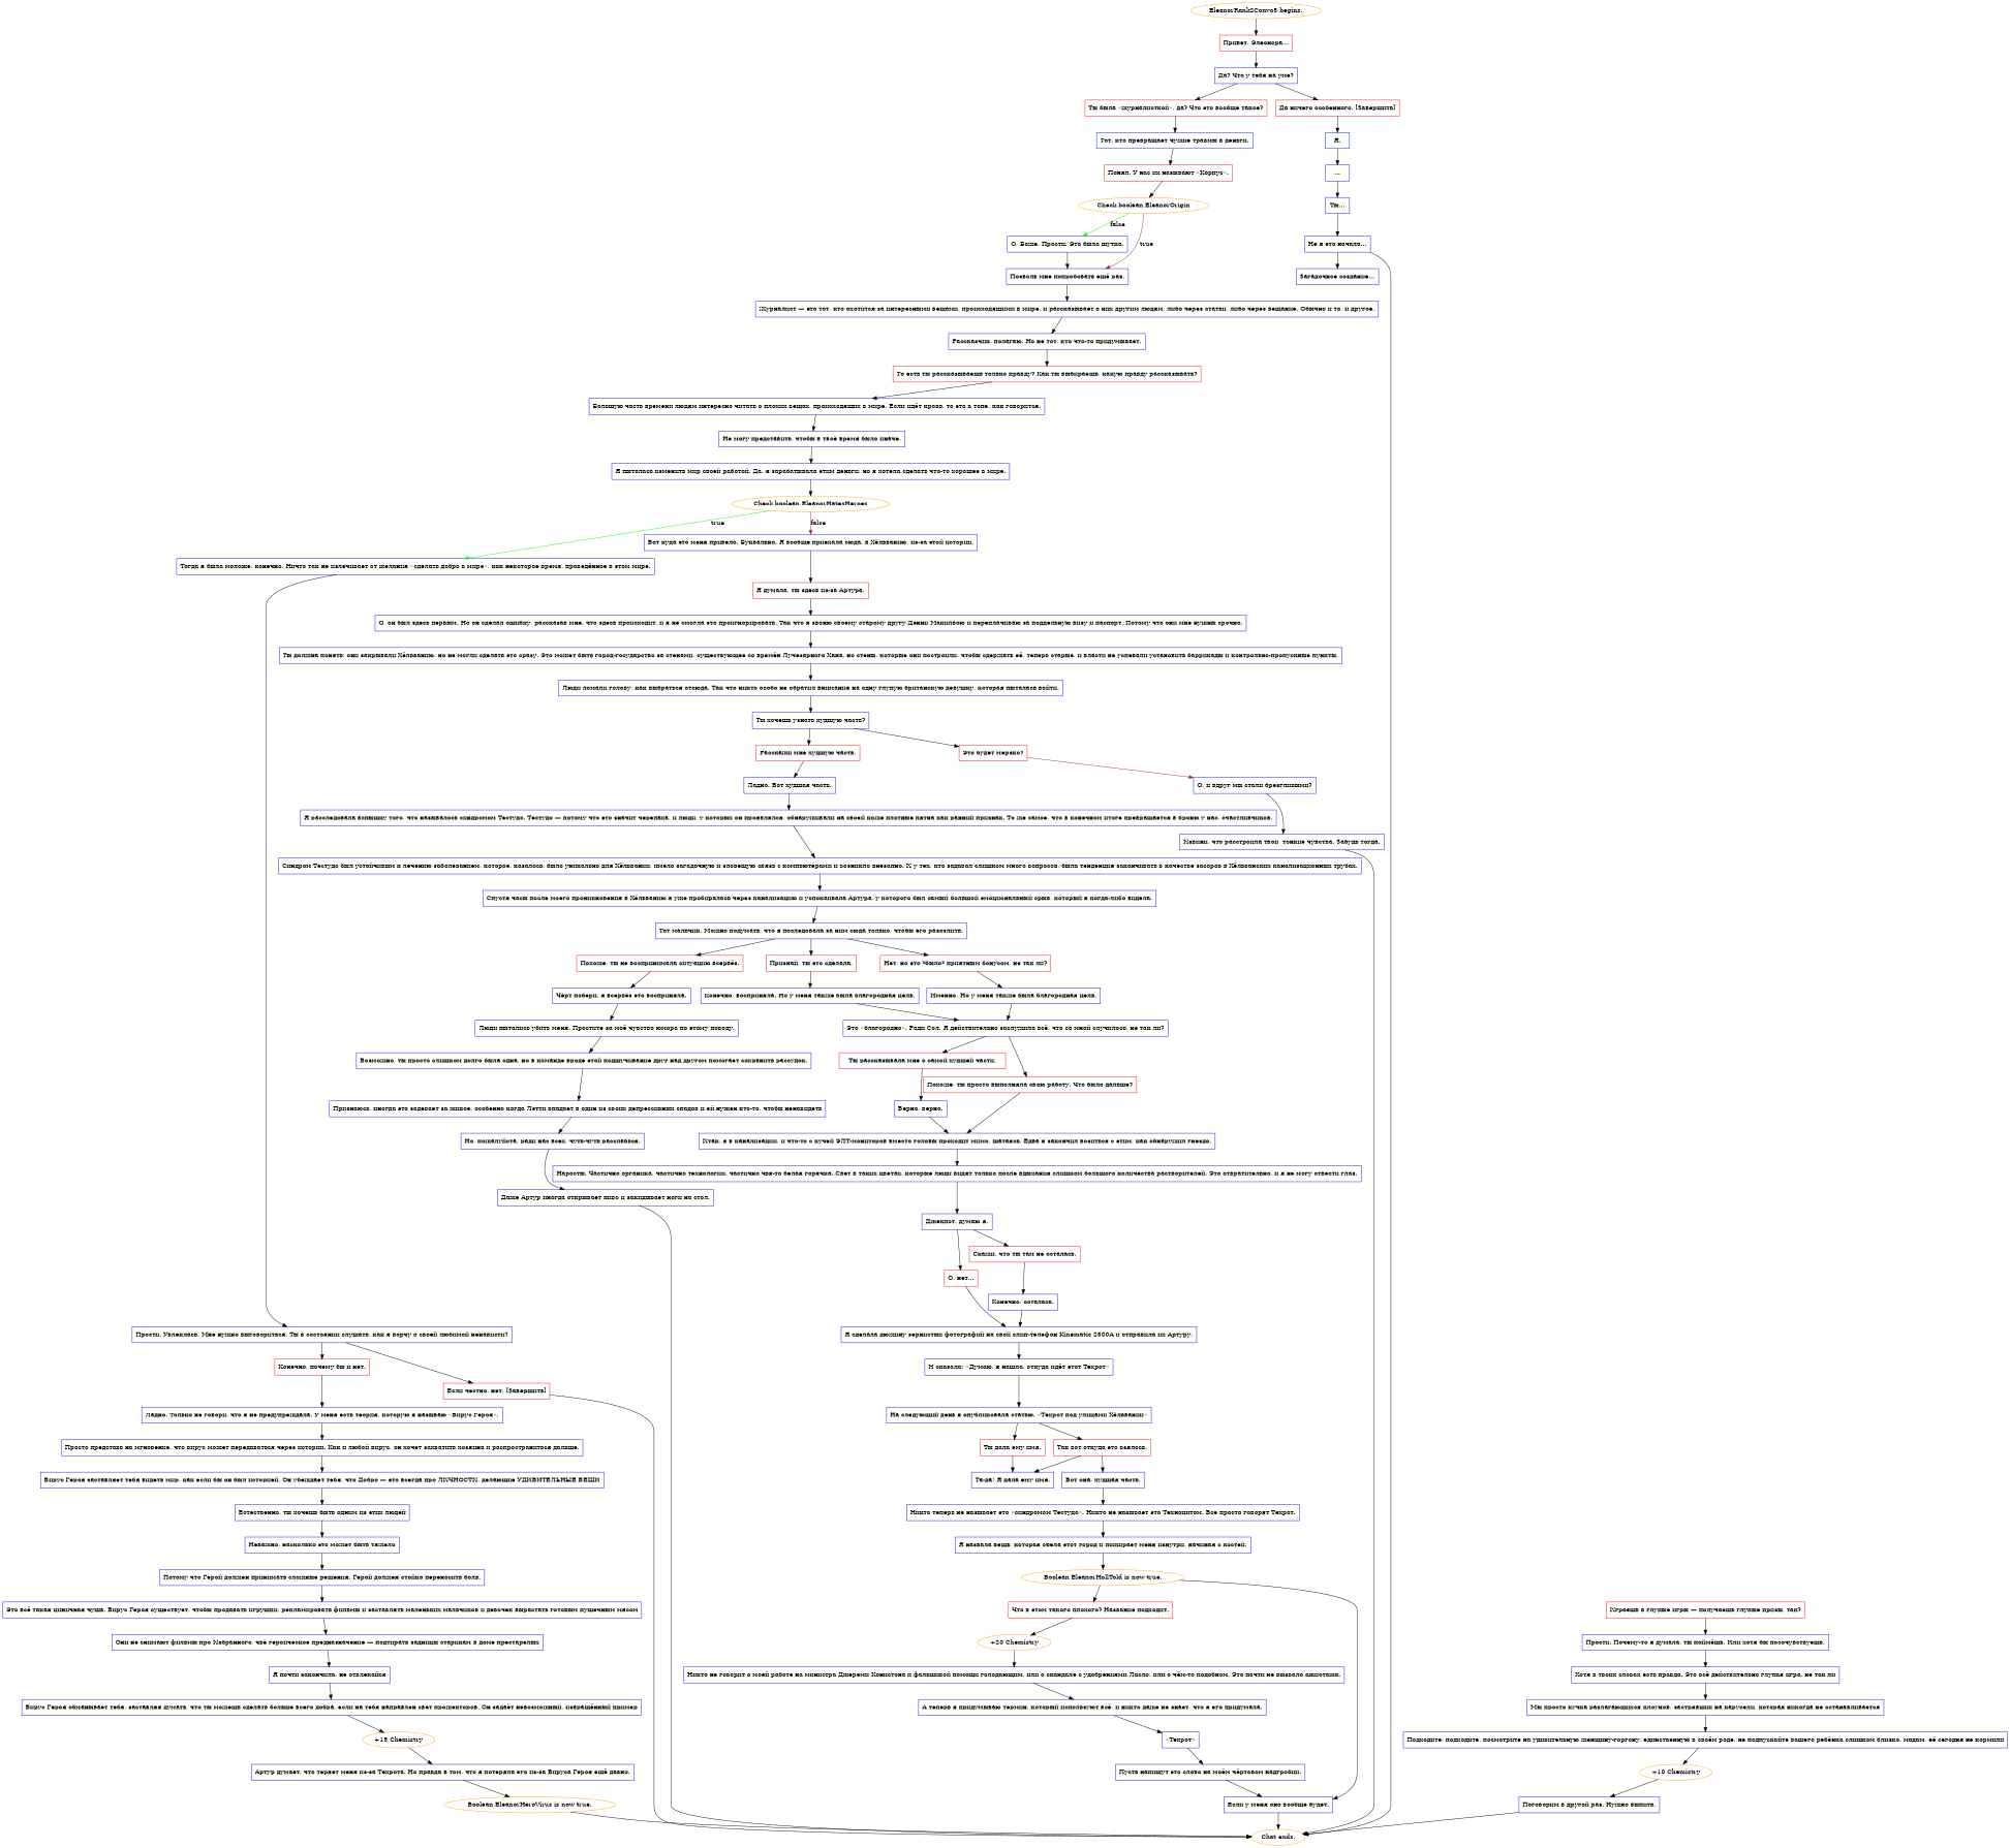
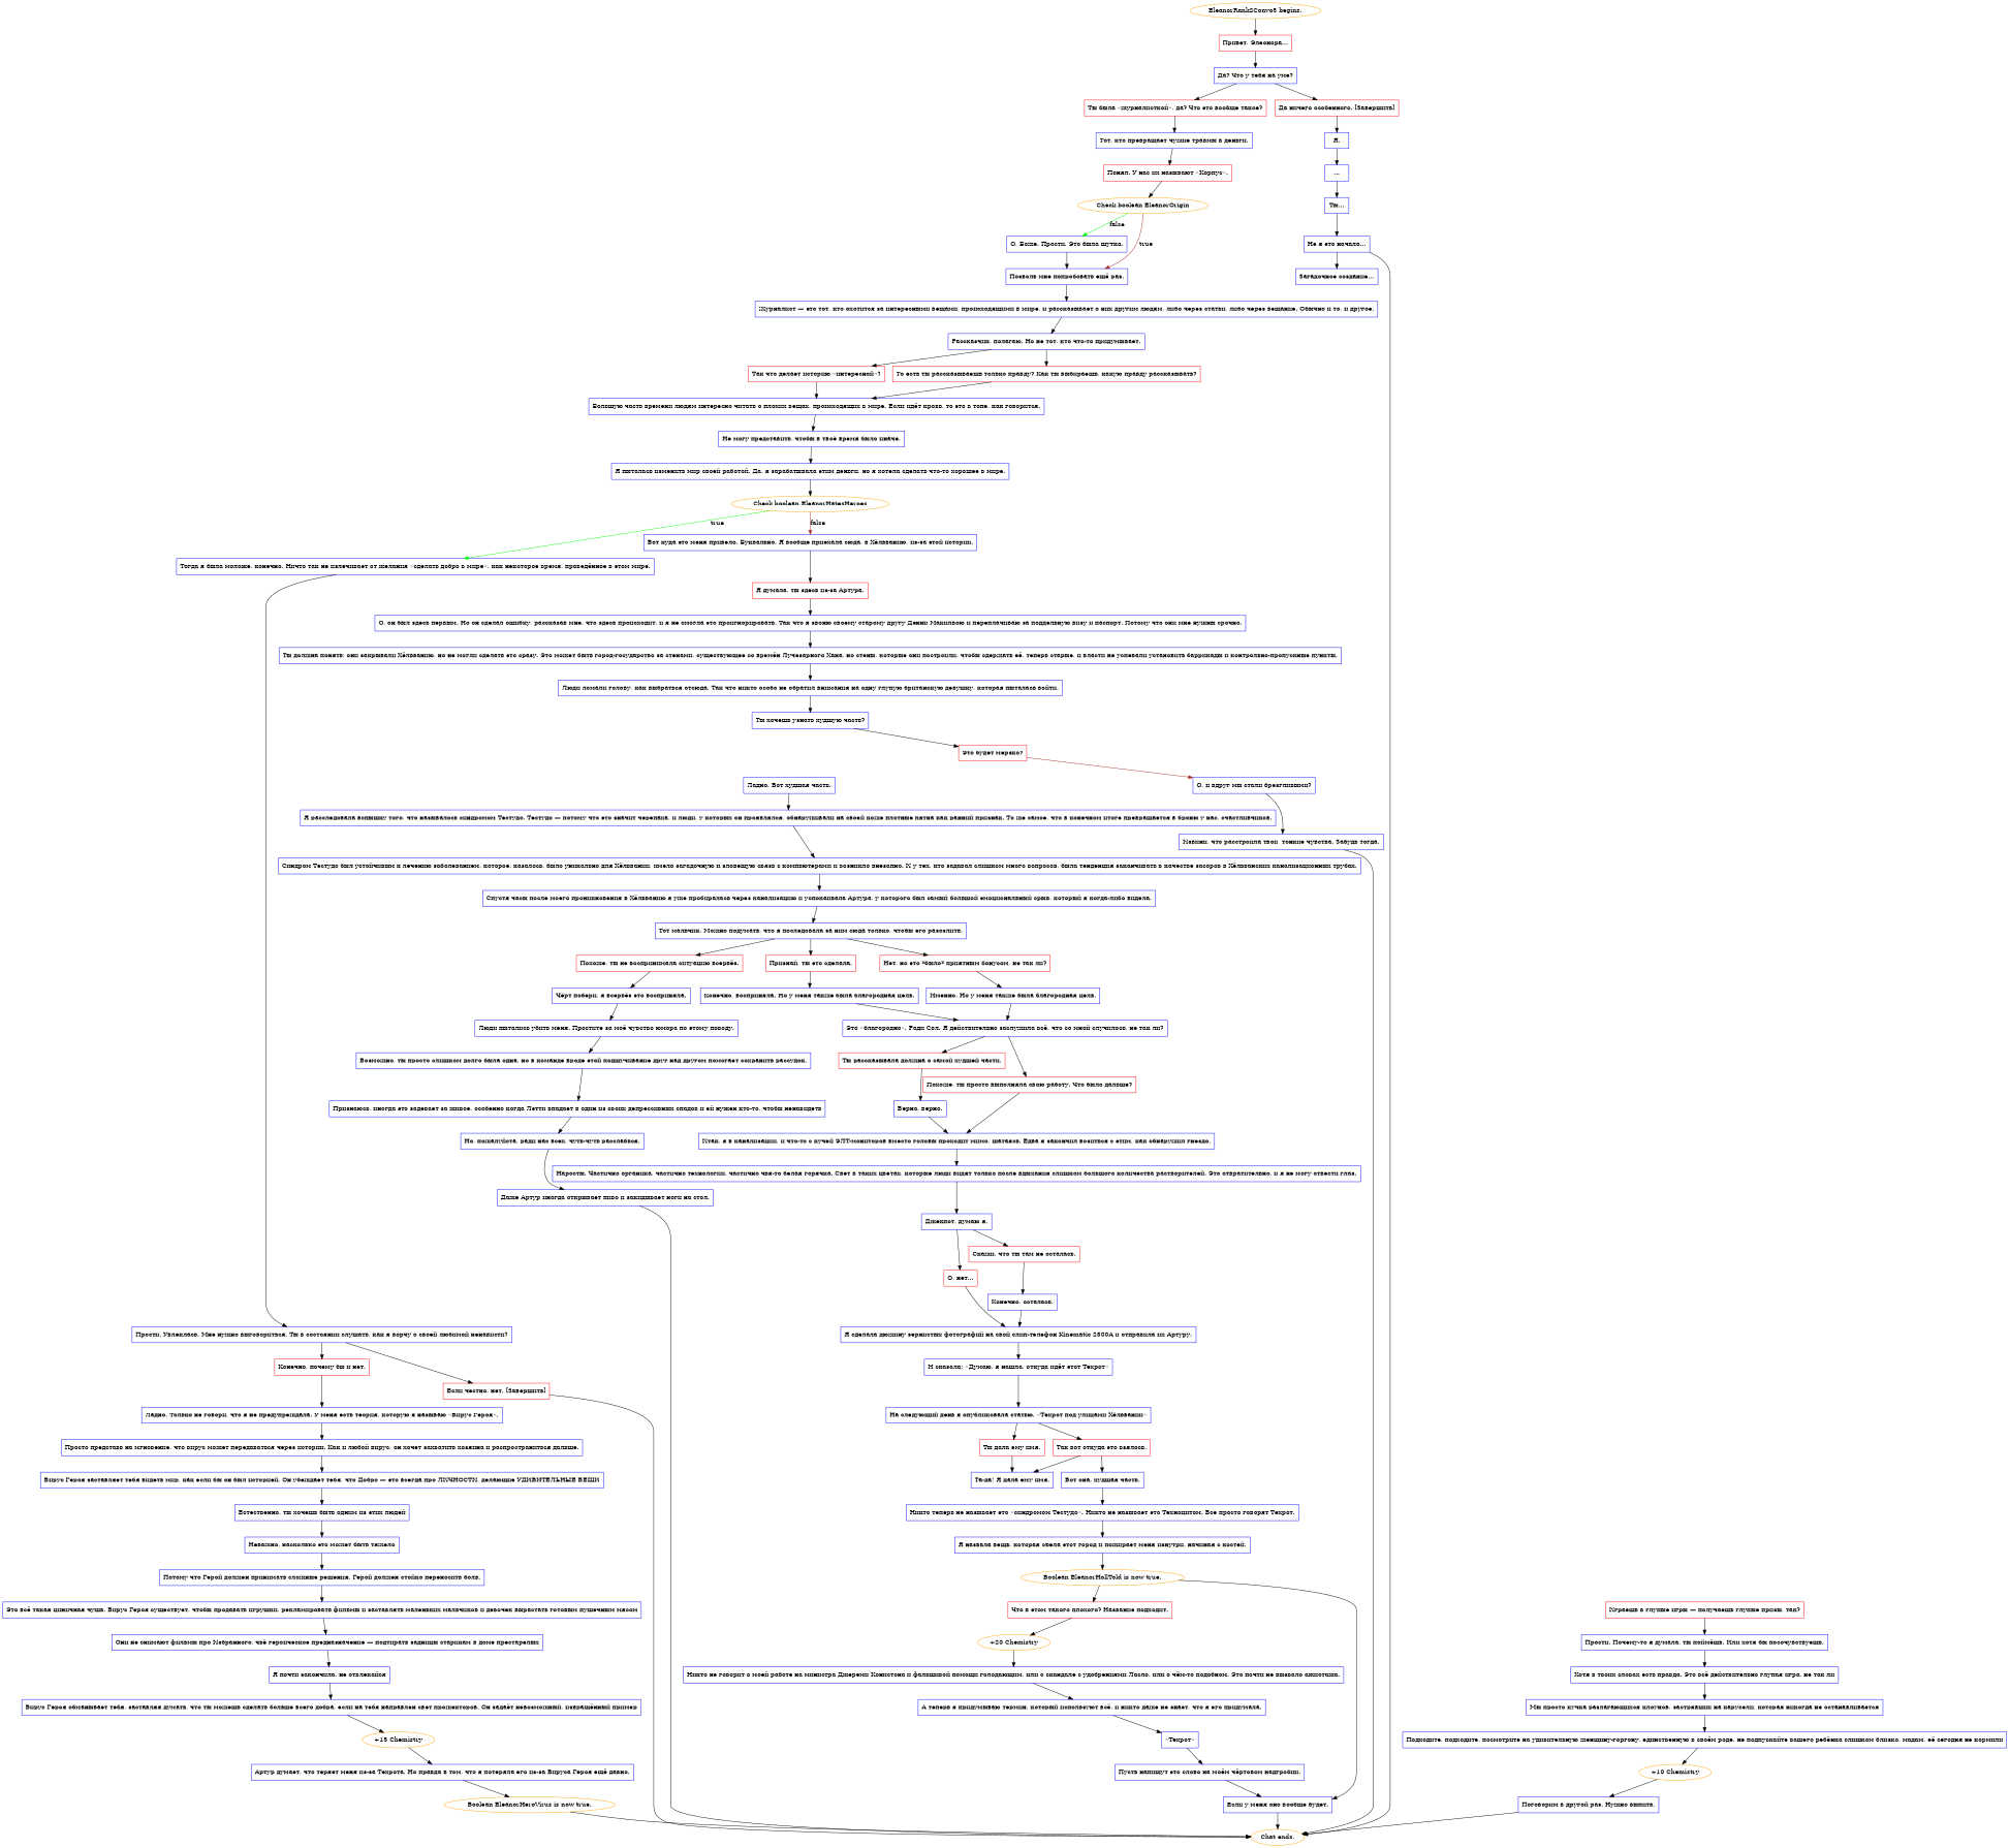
  digraph {
    node [color=blue shape=box]
    "EleanorRank2Convo5 begins." [color=orange shape=""]
    n2 [color=red label="Привет, Элеонора..."]
    n3 [label="Да? Что у тебя на уме?"]
    n4 [color=red label="Ты была «журналисткой», да? Что это вообще такое?"]
    n5 [color=red label="Да ничего особенного. [Завершить]"]
    n6 [label="Тот, кто превращает чужие травмы в деньги."]
    n7 [label="Я."]
    n8 [color=red label="Понял. У нас их называют «Корпус»."]
    n9 [label="..."]
    n10 [color=orange label="Check boolean EleanorOrigin" shape=""]
    n11 [label="Ты..."]
    n12 [label="О, Боже. Прости. Это была шутка."]
    n13 [label="Позволь мне попробовать ещё раз."]
    n14 [label="Не я это начала..."]
    n15 [label="Журналист — это тот, кто охотится за интересными вещами, происходящими в мире, и рассказывает о них другим людям, либо через статьи, либо через вещание. Обычно и то, и другое."]
    n16 [label="Загадочное создание..."]
    "Chat ends." [color=orange shape=""]
    n18 [label="Рассказчик, полагаю. Но не тот, кто что-то придумывает."]
+   n19 [color=red label="Так что делает историю «интересной»?"]
    n20 [color=red label="То есть ты рассказываешь только правду? Как ты выбираешь, какую правду рассказывать?"]
    n21 [label="Большую часть времени людям интересно читать о плохих вещах, происходящих в мире. Если идёт кровь, то это в топе, как говорится."]
    n22 [label="Не могу представить, чтобы в твоё время было иначе."]
    n23 [label="Я пыталась изменить мир своей работой. Да, я зарабатывала этим деньги, но я хотела сделать что-то хорошее в мире."]
    n24 [color=orange label="Check boolean EleanorHatesHeroes" shape=""]
    n25 [label="Тогда я была моложе, конечно. Ничто так не излечивает от желания «сделать добро в мире», как некоторое время, проведённое в этом мире."]
    n26 [label="Вот куда это меня привело. Буквально. Я вообще приехала сюда, в Хёльванию, из-за этой истории."]
    n27 [label="Прости. Увлеклась. Мне нужно выговориться. Ты в состоянии слушать, как я ворчу о своей любимой ненависти?"]
    n28 [color=red label="Я думала, ты здесь из-за Артура."]
    n29 [color=red label="Конечно, почему бы и нет."]
    n30 [color=red label="Если честно, нет. [Завершить]"]
    n31 [label="О, он был здесь первым. Но он сделал ошибку, рассказав мне, что здесь происходит, и я не смогла это проигнорировать. Так что я звоню своему старому другу Дэнни Макилвою и переплачиваю за поддельную визу и паспорт. Потому что они мне нужны срочно."]
    n32 [label="Ладно. Только не говори, что я не предупреждала. У меня есть теория, которую я называю «Вирус Героя»."]
    n33 [label="Ты должна понять: они закрывали Хёльванию, но не могли сделать это сразу. Это может быть город-государство за стенами, существующее со времён Лучезарного Хана, но стены, которые они построили, чтобы сдержать её, теперь старые, и власти не успевали установить баррикады и контрольно-пропускные пункты."]
    n34 [label="Просто представь на мгновение, что вирус может передаваться через истории. Как и любой вирус, он хочет захватить хозяина и распространиться дальше."]
    n35 [label="Люди ломали голову, как выбраться отсюда. Так что никто особо не обратил внимания на одну глупую британскую девушку, которая пыталась войти."]
    n36 [label="Вирус Героя заставляет тебя видеть мир, как если бы он был историей. Он убеждает тебя, что Добро — это всегда про ЛИЧНОСТИ, делающие УДИВИТЕЛЬНЫЕ ВЕЩИ"]
    n37 [label="Ты хочешь узнать худшую часть?"]
    n38 [label="Естественно, ты хочешь быть одним из этих людей"]
-   n39 [color=red label="Расскажи мне худшую часть."]
    n40 [color=red label="Это будет мерзко?"]
    n41 [label="Неважно, насколько это может быть тяжело"]
    n42 [label="Ладно. Вот худшая часть."]
    n43 [label="О, и вдруг мы стали брезгливыми?"]
    n44 [label="Потому что Герой должен принимать сложные решения. Герой должен стойко переносить боль."]
    n45 [label="Я расследовала вспышку того, что называлось синдромом Тестудо. Тестудо — потому что это значит черепаха, и люди, у которых он проявлялся, обнаруживали на своей коже плотные пятна как ранний признак. То же самое, что в конечном итоге превращается в броню у нас, счастливчиков."]
    n46 [label="Извини, что расстроила твои  тонкие чувства. Забудь тогда."]
    n47 [label="Это всё такая циничная чушь. Вирус Героя существует, чтобы продавать игрушки, рекламировать фильмы и заставлять маленьких мальчиков и девочек вырастать готовым пушечным мясом"]
    n48 [label="Синдром Тестудо был устойчивым к лечению заболеванием, которое, казалось, было уникально для Хёльвании, имело загадочную и зловещую связь с компьютерами и возникло внезапно. И у тех, кто задавал слишком много вопросов, была тенденция заканчивать в качестве засоров в Хёльванских канализационных трубах."]
    n49 [label="Они не снимают фильмы про Избранного, чьё героическое предназначение — подтирать задницы старикам в доме престарелых"]
    n50 [label="Спустя часы после моего проникновения в Хёльванию я уже пробиралась через канализацию и успокаивала Артура, у которого был самый большой эмоциональный срыв, который я когда-либо видела."]
    n51 [label="Я почти закончила, не отвлекайся"]
    n52 [label="Тот мальчик. Можно подумать, что я последовала за ним сюда только, чтобы его разозлить."]
    n53 [label="Вирус Героя обманывает тебя, заставляя думать, что ты можешь сделать больше всего добра, если на тебя направлен свет прожекторов. Он задаёт невозможный, извращённый пример"]
    n54 [color=red label="Похоже, ты не воспринимала ситуацию всерьёз."]
    n55 [color=red label="Признай, ты это сделала."]
    n56 [color=red label="Нет, но это *было* приятным бонусом, не так ли?"]
    n57 [color=orange label="+15 Chemistry" shape=""]
    n58 [label="Чёрт побери, я всерьёз это восприняла."]
    n59 [label="Конечно, восприняла. Но у меня также была благородная цель."]
    n60 [label="Именно. Но у меня также была благородная цель."]
    n61 [label="Артур думает, что теряет меня из-за Техрота. Но правда в том, что я потеряла его из-за Вируса Героя ещё давно."]
    n62 [label="Люди пытались убить меня. Простите за моё чувство юмора по этому поводу."]
    n63 [label="Это «благородно». Ради Сол. Я действительно заслужила всё, что со мной случилось, не так ли?"]
    n64 [color=orange label="Boolean EleanorHeroVirus is now true." shape=""]
    n65 [label="Возможно, ты просто слишком долго была одна, но в команде вроде этой подшучивание друг над другом помогает сохранить рассудок."]
-   n66 [color=red label="Ты рассказывала мне о самой худшей части."]
+   n66 [color=red label="Ты рассказывала должна о самой худшей части."]
    n67 [color=red label="Похоже, ты просто выполняла свою работу. Что было дальше?"]
    n68 [label="Признаюсь, иногда это задевает за живое, особенно когда Лэтти впадает в один из своих депрессивных спадов и ей нужен кто-то, чтобы ненавидеть"]
    n69 [label="Верно, верно."]
    n70 [label="Итак, я в канализации, и что-то с кучей ЭЛТ-мониторов вместо головы проходит мимо, шатаясь. Едва я закончил возиться с этим, как обнаружил гнездо."]
    n71 [label="Но, пожалуйста, ради нас всех, чуть-чуть расслабься."]
    n72 [label="Наросты. Частично органика, частично технологии, частично чья-то белая горячка. Свет в таких цветах, которые люди видят только после вдыхания слишком большого количества растворителей. Это отвратительно, и я не могу отвести глаз."]
    n73 [label="Даже Артур иногда открывает пиво и закидывает ноги на стол."]
    n74 [label="Джекпот, думаю я."]
    n75 [color=red label="О, нет..."]
    n76 [color=red label="Скажи, что ты там не осталась."]
    n77 [label="Я сделала дюжину зернистых фотографий на свой слип-телефон Kinematic 2300A и отправила их Артуру."]
    n78 [label="Конечно, осталась."]
    n79 [label="И сказала: «Думаю, я нашла, откуда идёт этот Техрот»"]
    n80 [label="На следующий день я опубликовала статью. «Техрот под улицами Хёльвании»"]
    n81 [color=red label="Ты дала ему имя."]
    n82 [color=red label="Так вот откуда это взялось."]
    n83 [label="Та-да! Я дала ему имя."]
    n84 [label="Вот она, худшая часть."]
    n85 [label="Никто теперь не называет это «синдромом Тестудо». Никто не называет это Техноцитом. Все просто говорят Техрот."]
    n86 [label="Я назвала вещь, которая съела этот город и пожирает меня изнутри, начиная с костей."]
    n87 [color=orange label="Boolean EleanorHollTold is now true." shape=""]
    n88 [color=red label="Что в этом такого плохого? Название подходит."]
    n89 [label="Если у меня оно вообще будет."]
    n90 [color=red label="Играешь в глупые игры — получаешь глупые призы, так?"]
    n91 [label="Прости. Почему-то я думала, ты поймёшь. Или хотя бы посочувствуешь."]
    n92 [color=orange label="+20 Chemistry" shape=""]
    n93 [label="Хотя в твоих словах есть правда. Это всё действительно глупая игра, не так ли"]
    n94 [label="Никто не говорит о моей работе на министра Джереми Конистона и фальшивой помощи голодающим, или о скандале с удобрениями Ласло, или о чём-то подобном. Это почти не вызвало ажиотажа."]
    n95 [label="Мы просто кучка разлагающихся клоунов, застрявших на карусели, которая никогда не останавливается"]
    n96 [label="А теперь я придумываю термин, который используют всё, и никто даже не знает, что я его придумала."]
    n97 [label="Подходите, подходите, посмотрите на удивительную женщину-горгону, единственную в своём роде, не подпускайте вашего ребёнка слишком близко, мадам, её сегодня не кормили"]
    n98 [label="«Техрот»"]
    n99 [color=orange label="+10 Chemistry" shape=""]
    n100 [label="Пусть напишут это слово на моём чёртовом надгробии."]
    n101 [label="Поговорим в другой раз. Нужно выпить."]
    "EleanorRank2Convo5 begins." -> n2
    n2 -> n3
    n3 -> n4
    n3 -> n5
    n4 -> n6
    n5 -> n7
    n6 -> n8
    n7 -> n9
    n8 -> n10
    n9 -> n11
    n10 -> n12 [color=green label=false]
    n10 -> n13 [color=brown label=true]
    n11 -> n14
    n12 -> n13
    n13 -> n15
    n14 -> n16
    n14 -> "Chat ends."
    n15 -> n18
+   n18 -> n19
    n18 -> n20
+   n19 -> n21
    n20 -> n21
    n21 -> n22
    n22 -> n23
    n23 -> n24
    n24 -> n25 [color=green label=true]
    n24 -> n26 [color=brown label=false]
    n25 -> n27
    n26 -> n28
    n27 -> n29
    n27 -> n30
    n28 -> n31
    n29 -> n32
    n30 -> "Chat ends."
    n31 -> n33
    n32 -> n34
    n33 -> n35
    n34 -> n36
    n35 -> n37
    n36 -> n38
-   n37 -> n39
    n37 -> n40
    n38 -> n41
-   n39 -> n42
    n40 -> n43 [color=brown]
    n41 -> n44
    n42 -> n45
    n43 -> n46
    n44 -> n47
    n45 -> n48
    n46 -> "Chat ends."
    n47 -> n49
    n48 -> n50
    n49 -> n51
    n50 -> n52
    n51 -> n53
    n52 -> n54
    n52 -> n55
    n52 -> n56
    n53 -> n57
    n54 -> n58
    n55 -> n59
    n56 -> n60
    n57 -> n61
    n58 -> n62
    n59 -> n63
    n60 -> n63
    n61 -> n64
    n62 -> n65
    n63 -> n66
    n63 -> n67
    n64 -> "Chat ends."
    n65 -> n68
    n66 -> n69
    n67 -> n70
    n68 -> n71
    n69 -> n70
    n70 -> n72
    n71 -> n73
    n72 -> n74
    n73 -> "Chat ends."
    n74 -> n75
    n74 -> n76
    n75 -> n77
    n76 -> n78
    n77 -> n79
    n78 -> n77
    n79 -> n80
    n80 -> n81
    n80 -> n82
    n81 -> n83
    n82 -> n83
    n82 -> n84
    n84 -> n85
    n85 -> n86
    n86 -> n87
    n87 -> n88
    n87 -> n89
    n88 -> n92
    n89 -> "Chat ends."
    n90 -> n91
    n91 -> n93
    n92 -> n94
    n93 -> n95
    n94 -> n96
    n95 -> n97
    n96 -> n98
    n97 -> n99
    n98 -> n100
    n99 -> n101
    n100 -> n89
    n101 -> "Chat ends."
  }
